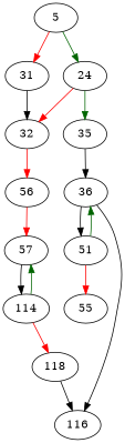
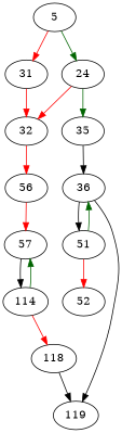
  strict digraph {
    5 [entry=true]
    24
    31
    32
    35
    56
    36
    57
    51
-   119 [label=116]
+   119
    114
-   55
+   55 [label=52]
    118
    5 -> 24 [color=darkgreen cond=true]
    5 -> 31 [color=red cond=false]
    24 -> 32 [color=red]
    24 -> 35 [color=darkgreen cond=true]
-   31 -> 32
+   31 -> 32 [color=red]
    32 -> 56 [color=red cond=false]
    35 -> 36
    56 -> 57 [color=red]
    36 -> 51
    36 -> 119
    57 -> 114
    51 -> 36 [color=darkgreen cond=true]
    51 -> 55 [color=red cond=false]
    114 -> 57 [color=darkgreen cond=true]
    114 -> 118 [color=red cond=false]
    118 -> 119
  }
